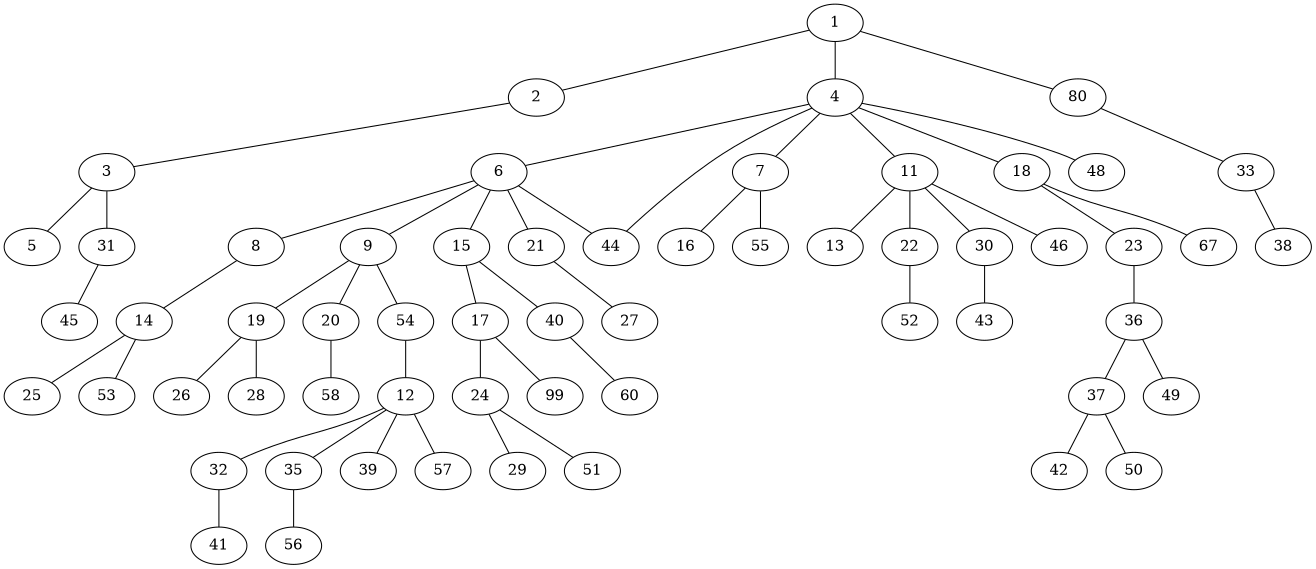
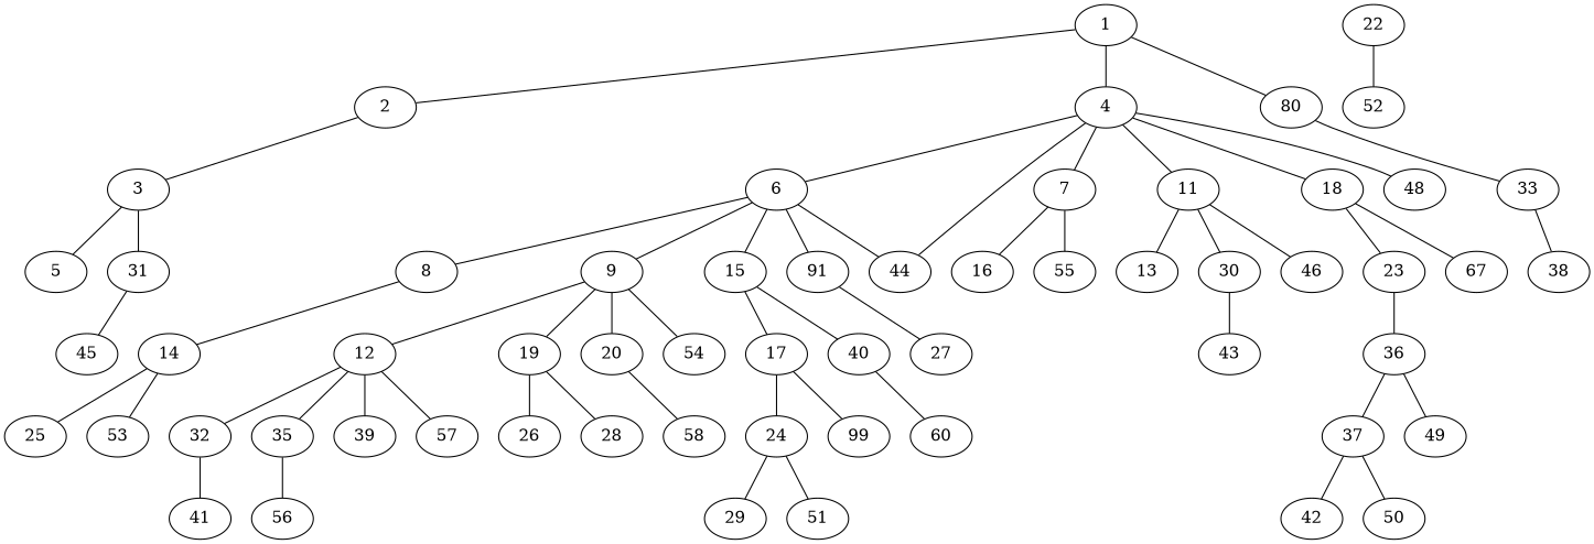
  graph {
    1
    2
    4
    n4 [label=80]
    3
    6
    7
    11
    18
    44
    48
    33
    5
    31
    8
    9
    15
-   21
+   21 [label=91]
    16
    55
    13
    22
    30
    46
    23
    n26 [label=67]
    38
    45
    14
    12
    19
    20
    54
    17
    40
    27
    52
    43
    36
    25
    53
    32
    35
    39
    57
    26
    28
    58
    24
    n50 [label=99]
    60
    41
    56
    29
    51
    37
    49
    42
    50
    1 -- 2
    1 -- 4
    1 -- n4
    2 -- 3
    4 -- 6
    4 -- 7
    4 -- 11
    4 -- 18
    4 -- 44
    4 -- 48
    n4 -- 33
    3 -- 5
    3 -- 31
    6 -- 44
    6 -- 8
    6 -- 9
    6 -- 15
    6 -- 21
    7 -- 16
    7 -- 55
    11 -- 13
-   11 -- 22
    11 -- 30
    11 -- 46
    18 -- 23
    18 -- n26
    33 -- 38
    31 -- 45
    8 -- 14
-   54 -- 12
+   9 -- 12
    9 -- 19
    9 -- 20
    9 -- 54
    15 -- 17
    15 -- 40
    21 -- 27
    22 -- 52
    30 -- 43
    23 -- 36
    14 -- 25
    14 -- 53
    12 -- 32
    12 -- 35
    12 -- 39
    12 -- 57
    19 -- 26
    19 -- 28
    20 -- 58
    17 -- 24
    17 -- n50
    40 -- 60
    36 -- 37
    36 -- 49
    32 -- 41
    35 -- 56
    24 -- 29
    24 -- 51
    37 -- 42
    37 -- 50
  }
